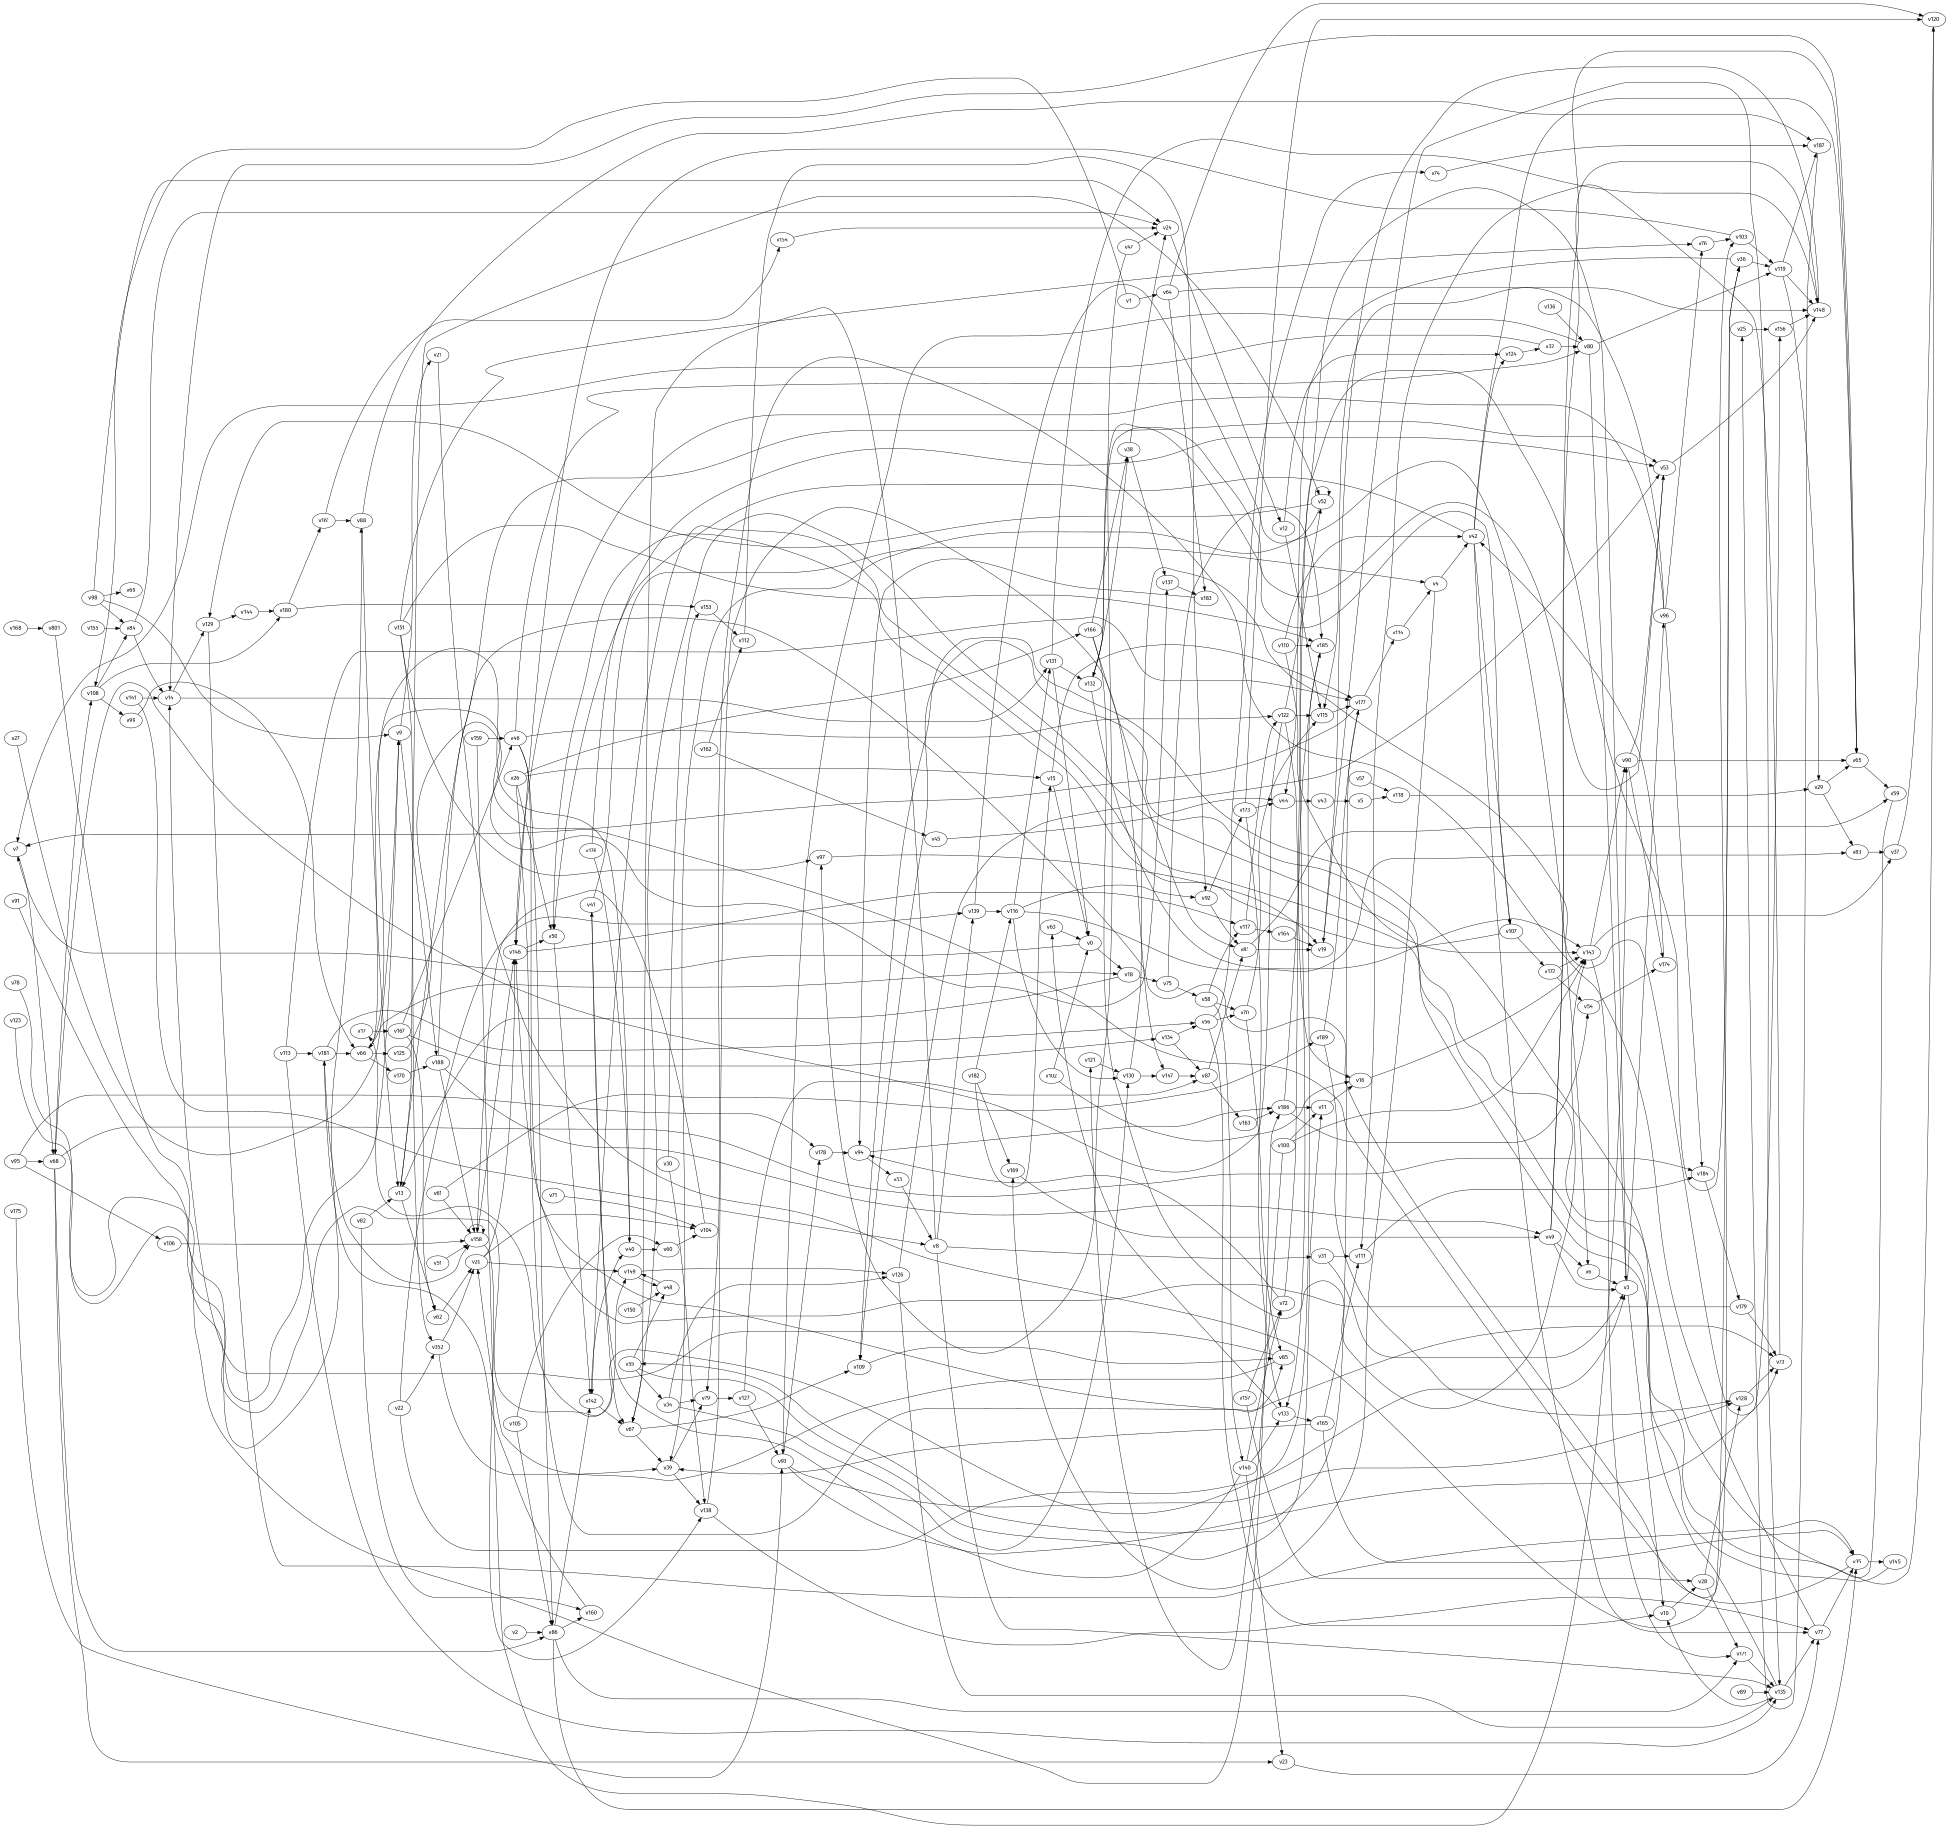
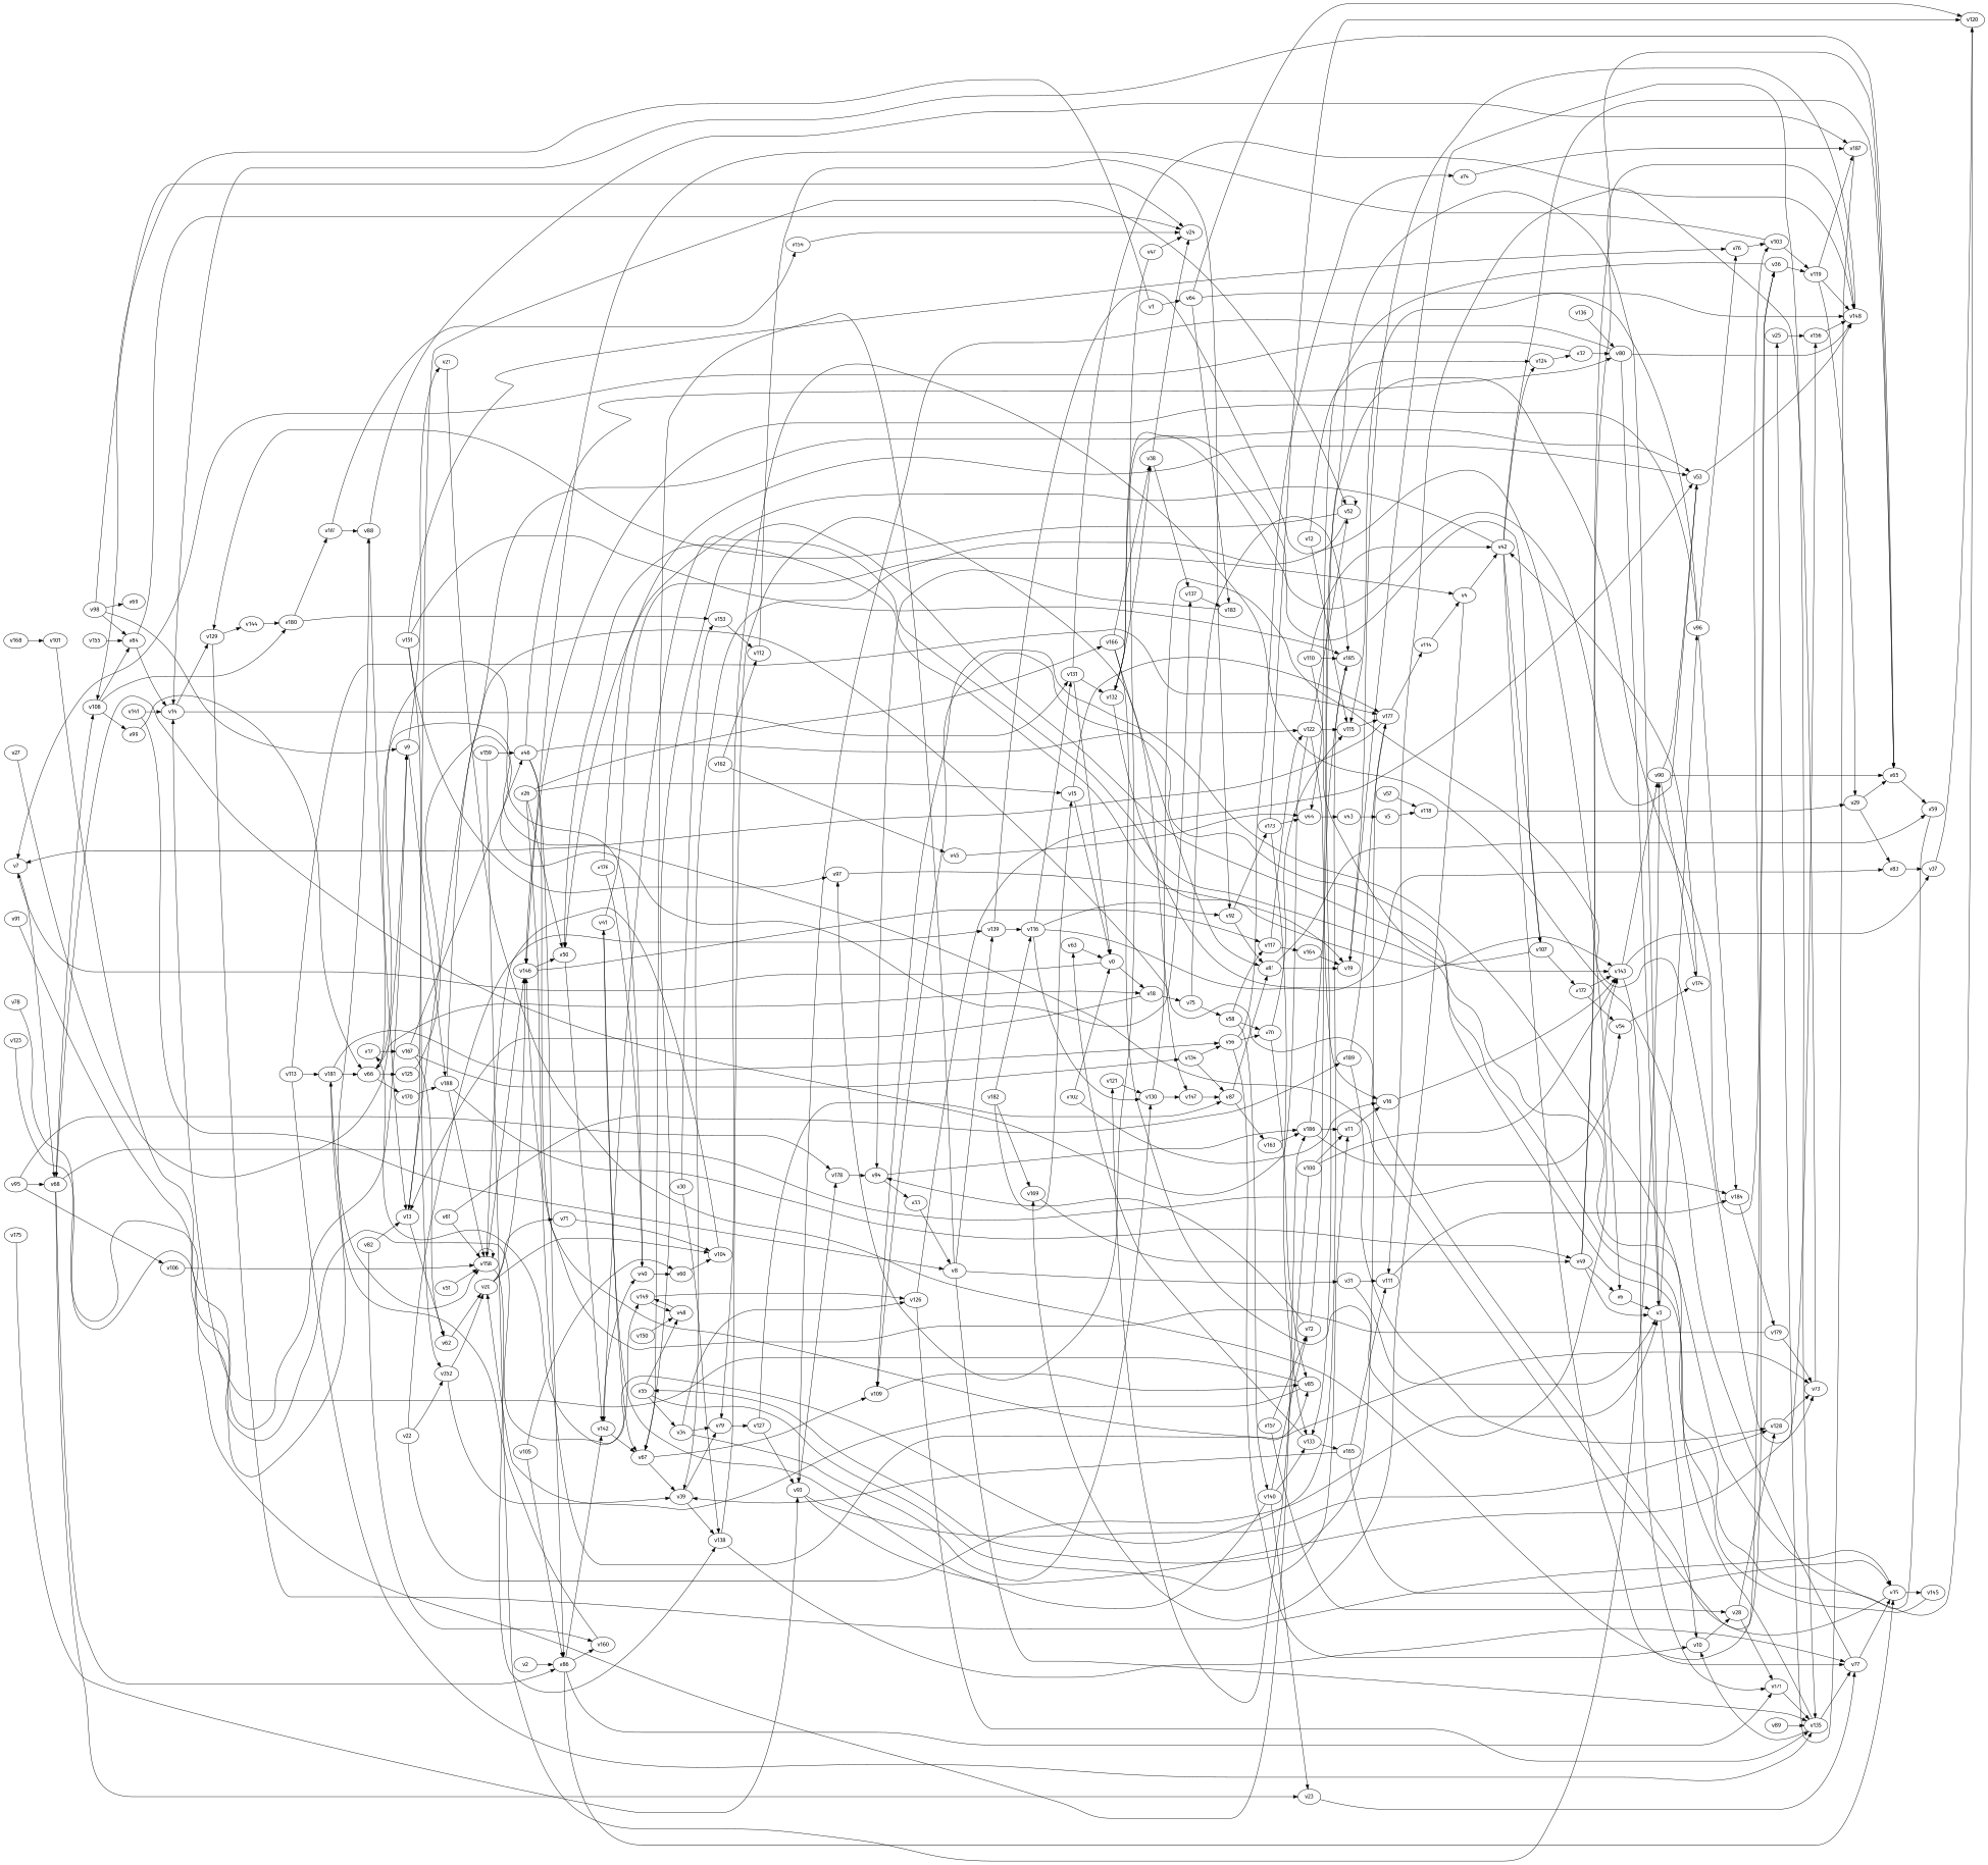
  digraph {
    fontname="Fira Sans"
    rankdir=LR
    node [fontname="Fira Sans" player=1]
    edge [fontname="Fira Sans"]
    v7 [player=0]
    v0
    v18
    v68 [player=0]
    v13 [player=0]
    v75 [player=0]
    v1 [player=0]
    v64 [player=0]
    v108 [player=0]
    v120 [player=0]
    v148
    v183 [player=0]
    v84
    v99
    v180 [player=0]
    v2
    v86
    v171
    v35 [player=0]
    v142
    v160 [player=0]
    v3 [player=0]
    v10
    v96
    v133
    v28 [player=0]
    v115
    v146 [player=0]
    v184 [player=0]
    v76
    v63 [player=0]
    v165
    v4
    v42
    v169 [player=0]
    v124
    v77
    v50 [player=0]
    v65 [player=0]
    v107 [player=0]
    v49
    v118 [player=0]
    v5
    v29 [player=0]
    v6 [player=0]
    v23
    v8 [player=0]
    v31
    v67 [player=0]
    v135 [player=0]
    v139
    v111 [player=0]
    v39 [player=0]
    v109 [player=0]
    v116
    v9 [player=0]
    v21 [player=0]
    v188
    v103 [player=0]
    v158 [player=0]
    v53
    v128 [player=0]
    v16 [player=0]
    v11
    v143
    v12
    v177 [player=0]
    v32 [player=0]
    v52
    v62
    v129 [player=0]
    v20 [player=0]
    v14 [player=0]
    v131 [player=0]
    v144 [player=0]
    v132 [player=0]
    v15 [player=0]
    v55
    v114
    v37
    v90
    v167 [player=0]
    v17
    v46
    v134
    v58 [player=0]
    v185
    v19
    v104
    v149
    v117
    v126 [player=0]
    v48
    v119 [player=0]
    v22 [player=0]
    n96 [label=v352 player=0]
    v79
    v24 [player=0]
    v25 [player=0]
    v156 [player=0]
    v26 [player=0]
    v73
    v166 [player=0]
    v38 [player=0]
    v81
    v27 [player=0]
    v83 [player=0]
    v59
    v30
    v138
    v153
    v147
    v112 [player=0]
    v80 [player=0]
    v93 [player=0]
    v33
    v34 [player=0]
    v130
    v127 [player=0]
    v145 [player=0]
    v36 [player=0]
    v44 [player=0]
    v187
    v137
    v40 [player=0]
    v60 [player=0]
    v66 [player=0]
    v125 [player=0]
    v170
    v41
    v172 [player=0]
    v43 [player=0]
    v45 [player=0]
    v85 [player=0]
    v122
    v47
    v97 [player=0]
    v51
    v54 [player=0]
    v174
    v56
    v70 [player=0]
    v74
    v57
    v140 [player=0]
    v164
    v72
    v61 [player=0]
    v189
    v94
    v179
    v71
    v186 [player=0]
    v78
    v88
    v87 [player=0]
    v178 [player=0]
    v82
    v181
    v163 [player=0]
    v89
    v91
    v92 [player=0]
    v173
    v95 [player=0]
    v106
    v98
    v69
    v100
    v121
-   v101 [player=0 label=v801]
+   v101 [player=0]
    v102
    v105 [player=0]
    v161
    v110
    v113
    v123
    v136
    v141
    v150
    v151 [player=0]
    v154
    v155 [player=0]
    v157 [player=0]
    v159
    v162 [player=0]
    v168
    v175 [player=0]
    v176 [player=0]
    v182
    v7 -> v68
    v0 -> v7
    v0 -> v18
    v18 -> v13
    v18 -> v75
    v68 -> v108
    v68 -> v86
    v68 -> v184
    v68 -> v23
    v13 -> v52 [constraint="t < 7"]
    v13 -> v62
    v75 -> v58
    v75 -> v185 [constraint="t mod 2 == 0"]
    v1 -> v64
    v1 -> v108 [constraint="t mod 4 == 0"]
    v64 -> v120
    v64 -> v148
    v64 -> v183
    v108 -> v84
    v108 -> v99
    v108 -> v180
    v120 -> v109 [constraint="t mod 3 == 0"]
    v148 -> v19 [constraint="t >= 3"]
    v183 -> v94
    v84 -> v14
    v84 -> v24
    v99 -> v66 [constraint="t >= 3"]
    v180 -> v153
    v180 -> v161
    v2 -> v86
    v86 -> v171
    v86 -> v35
    v86 -> v142
    v86 -> v160
    v171 -> v135
    v35 -> v13 [constraint="t < 12"]
    v35 -> v145
    v142 -> v67
    v142 -> v40
    v160 -> v181 [constraint="t >= 2"]
    v3 -> v10
    v3 -> v96
    v3 -> v133 [constraint="t mod 3 == 2"]
    v10 -> v28
    v96 -> v115 [constraint="t < 6"]
    v96 -> v146
    v96 -> v184
    v96 -> v76
    v133 -> v63 [constraint="t < 10"]
    v133 -> v165
    v28 -> v171
    v28 -> v128
    v115 -> v177
    v146 -> v50
    v146 -> v117
    v184 -> v179
    v76 -> v103
    v63 -> v0
    v165 -> v35
    v165 -> v111
    v165 -> v39
    v4 -> v42
    v4 -> v169 [constraint="t mod 3 == 2"]
    v42 -> v124
    v42 -> v77
    v42 -> v50
    v42 -> v65
    v42 -> v107
    v169 -> v49
    v124 -> v32
    v77 -> v35
    v77 -> v79 [constraint="t >= 5"]
    v50 -> v142
    v65 -> v14 [constraint="t mod 2 == 0"]
    v65 -> v59
    v107 -> v50 [constraint="t < 5"]
    v107 -> v172
    v49 -> v148
    v49 -> v3
    v49 -> v65
    v49 -> v6
    v118 -> v29
    v5 -> v118
    v29 -> v65
    v29 -> v83
    v6 -> v3
    v23 -> v77
    v8 -> v31
    v8 -> v67 [constraint="t mod 4 == 2"]
    v8 -> v135
    v8 -> v139
    v31 -> v3
    v31 -> v111
    v67 -> v39
    v67 -> v109
    v135 -> v142 [constraint="t < 6"]
    v135 -> v10
    v135 -> v77
    v139 -> v6 [constraint="t mod 3 == 0"]
    v139 -> v116
    v111 -> v184
    v39 -> v79
    v39 -> v138
    v109 -> v85
    v116 -> v131
    v116 -> v83
    v116 -> v130
    v116 -> v92
    v9 -> v21
    v9 -> v188
    v21 -> v103 [constraint="t mod 2 == 0"]
    v188 -> v49
    v188 -> v158
    v188 -> v53
    v103 -> v146
    v103 -> v119
    v158 -> v146
    v158 -> v158
    v158 -> v138
    v53 -> v148
    v53 -> v132 [constraint="t >= 1"]
    v128 -> v73
    v16 -> v143
    v11 -> v16
    v143 -> v171
    v143 -> v37
    v143 -> v90
    v12 -> v115
    v12 -> v124
    v177 -> v7
    v177 -> v55 [constraint="t mod 4 == 1"]
    v177 -> v114
    v32 -> v7
    v32 -> v80
    v52 -> v39
    v52 -> v52
    v52 -> v129
    v62 -> v20
    v129 -> v35
    v129 -> v144
    v20 -> v146
    v20 -> v104
-   v20 -> v149
+   v20 -> v71
    v14 -> v129
    v14 -> v131
    v131 -> v0
    v131 -> v148
    v131 -> v132
    v144 -> v180
    v132 -> v107 [constraint="t >= 5"]
    v132 -> v143
    v132 -> v38
    v15 -> v0
    v15 -> v177
    v55 -> v11 [constraint="t mod 3 == 2"]
    v55 -> v48
    v55 -> v34
    v114 -> v4
    v37 -> v120
    v90 -> v65
    v90 -> v53
    v90 -> v174
    v167 -> v62
    v167 -> v46
    v167 -> v134
    v17 -> v167
    v46 -> v86
    v46 -> v80
    v46 -> v85 [constraint="t >= 4"]
    v46 -> v122
    v134 -> v56
    v134 -> v87
    v58 -> v117
    v58 -> v70
    v58 -> v140
    v185 -> v17 [constraint="t >= 1"]
    v19 -> v135 [constraint="t >= 1"]
    v104 -> v158 [constraint="t mod 2 == 0"]
    v149 -> v126
    v149 -> v48
    v117 -> v122
    v117 -> v164
    v126 -> v135
    v126 -> v53
    v48 -> v149
    v119 -> v148
    v119 -> v29
    v119 -> v187
    v22 -> v3
    v22 -> v139
    v22 -> n96
    n96 -> v39
    n96 -> v20
    v79 -> v127
-   v24 -> v12 [constraint="t mod 2 == 0"]
    v25 -> v156
    v156 -> v148
    v26 -> v50
    v26 -> v15
    v26 -> v73
    v26 -> v166
    v73 -> v111 [constraint="t < 9"]
    v166 -> v143 [constraint="t < 11"]
    v166 -> v38
    v166 -> v81
    v38 -> v24
    v38 -> v137
    v81 -> v19
    v81 -> v59
    v27 -> v9 [constraint="t < 8"]
    v83 -> v37
    v59 -> v109 [constraint="t < 12"]
    v30 -> v138
    v30 -> v153
    v138 -> v77
    v138 -> v147 [constraint="t mod 4 == 3"]
    v153 -> v112
    v147 -> v87
    v112 -> v92 [constraint="t < 7"]
-   v80 -> v119
+   v80 -> v148
    v80 -> v3
    v80 -> v93
    v93 -> v128
    v93 -> v73
    v93 -> v178
    v33 -> v8
    v34 -> v126
    v34 -> v79
    v34 -> v130 [constraint="t >= 3"]
    v130 -> v156 [constraint="t >= 4"]
    v130 -> v147
    v127 -> v93
    v127 -> v87
    v145 -> v67 [constraint="t >= 4"]
    v36 -> v119
    v36 -> v44 [constraint="t >= 4"]
    v44 -> v43
    v187 -> v25 [constraint="t >= 4"]
    v137 -> v183
    v40 -> v60
    v40 -> v66 [constraint="t >= 2"]
    v60 -> v104
    v66 -> v18
    v66 -> v36 [constraint="t >= 1"]
    v66 -> v125
    v66 -> v170
    v125 -> v137 [constraint="t mod 5 == 3"]
    v170 -> v188
    v41 -> v4
    v41 -> v67
    v172 -> v143
    v172 -> v54
    v43 -> v5
    v45 -> v44
    v85 -> v20
    v85 -> v14
    v122 -> v68 [constraint="t mod 2 == 0"]
    v122 -> v115
    v122 -> v16
    v122 -> v52
    v47 -> v24
    v47 -> v97 [constraint="t mod 3 == 1"]
    v97 -> v19
    v51 -> v158
    v54 -> v174
    v174 -> v42 [constraint="t < 5"]
    v56 -> v10
    v56 -> v70
    v56 -> v74
    v70 -> v115
    v70 -> v85
    v74 -> v187
    v57 -> v118
    v140 -> v133
    v140 -> v23
    v140 -> v41 [constraint="t < 10"]
    v140 -> v72
    v164 -> v19
    v72 -> v36 [constraint="t mod 2 == 1"]
    v72 -> v94
    v61 -> v158
    v61 -> v189
    v189 -> v128
    v189 -> v177
    v94 -> v33
    v94 -> v186
    v179 -> v146
    v179 -> v73
    v71 -> v104
    v186 -> v11
    v186 -> v185
    v186 -> v54
    v78 -> v88 [constraint="t < 15"]
    v88 -> v13
    v88 -> v187
    v87 -> v81
    v87 -> v163
    v178 -> v94
    v82 -> v13
    v82 -> v160
    v181 -> v158
    v181 -> v66
    v181 -> v56
    v163 -> v186
    v89 -> v135
    v91 -> v149 [constraint="t mod 5 == 4"]
    v92 -> v81
    v92 -> v173
    v173 -> v120
    v173 -> v133
    v173 -> v44
    v95 -> v68
    v95 -> v178
    v95 -> v106
    v106 -> v158
    v98 -> v84
    v98 -> v9
    v98 -> v24
    v98 -> v69
    v100 -> v11
    v100 -> v143
    v100 -> v121 [constraint="t >= 1"]
    v121 -> v130
    v101 -> v9 [constraint="t < 12"]
    v102 -> v0
    v102 -> v16
    v105 -> v86
    v105 -> v60
    v161 -> v88
    v161 -> v154
    v110 -> v42
    v110 -> v143
    v110 -> v185
    v113 -> v135
    v113 -> v177
    v113 -> v181
    v123 -> v186 [constraint="t >= 2"]
    v136 -> v80
    v141 -> v8
    v141 -> v14
    v150 -> v48
    v151 -> v76
    v151 -> v185
    v151 -> n96
    v151 -> v97
    v154 -> v24
    v155 -> v84
    v157 -> v28
    v157 -> v72
    v159 -> v90 [constraint="t >= 4"]
    v159 -> v46
    v162 -> v112
    v162 -> v45
    v168 -> v101
    v175 -> v93 [constraint="t >= 2"]
    v176 -> v53
    v176 -> v40
    v182 -> v169
    v182 -> v116
    v182 -> v15 [constraint="t mod 4 == 3"]
  }
